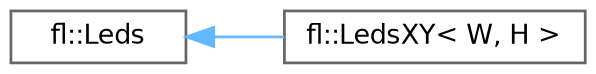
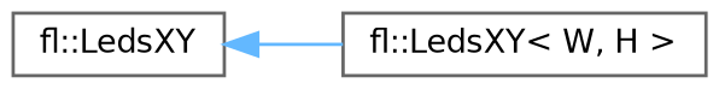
  digraph {
    rankdir=LR
    node [color=grey40 fillcolor=white fontname=Helvetica fontsize=10 shape=box style=filled]
-   n1 [height=0.2 label="fl::Leds" width=0.4]
+   n1 [height=0.2 label="fl::LedsXY" width=0.4]
    n2 [height=0.2 label="fl::LedsXY\< W, H \>" width=0.4]
    n1 -> n2 [color=steelblue1 dir=back fontname=Helvetica fontsize=10 labelfontname=Helvetica labelfontsize=10 style=solid]
  }
